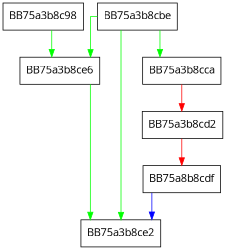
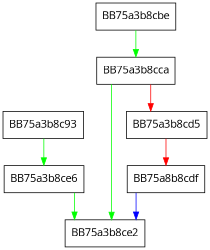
  digraph {
    fontname="Open Sans"
    splines=ortho
    node [fontname="Open Sans" shape=box]
    edge [color=green fontname="Open Sans"]
-   BB75a3b8c98
+   BB75a3b8c98 [label=BB75a3b8c93]
    BB75a3b8ce6
    BB75a3b8ce2
    BB75a3b8cbe
    BB75a3b8cca
-   BB75a3b8cd5 [label=BB75a3b8cd2]
+   BB75a3b8cd5
    n7 [label=BB75a8b8cdf]
    BB75a3b8c98 -> BB75a3b8ce6
    BB75a3b8ce6 -> BB75a3b8ce2
-   BB75a3b8cbe -> BB75a3b8ce6
    BB75a3b8cbe -> BB75a3b8cca
-   BB75a3b8cbe -> BB75a3b8ce2
+   BB75a3b8cca -> BB75a3b8ce2
    BB75a3b8cca -> BB75a3b8cd5 [color=red]
    BB75a3b8cd5 -> n7 [color=red]
    n7 -> BB75a3b8ce2 [color=blue]
  }
